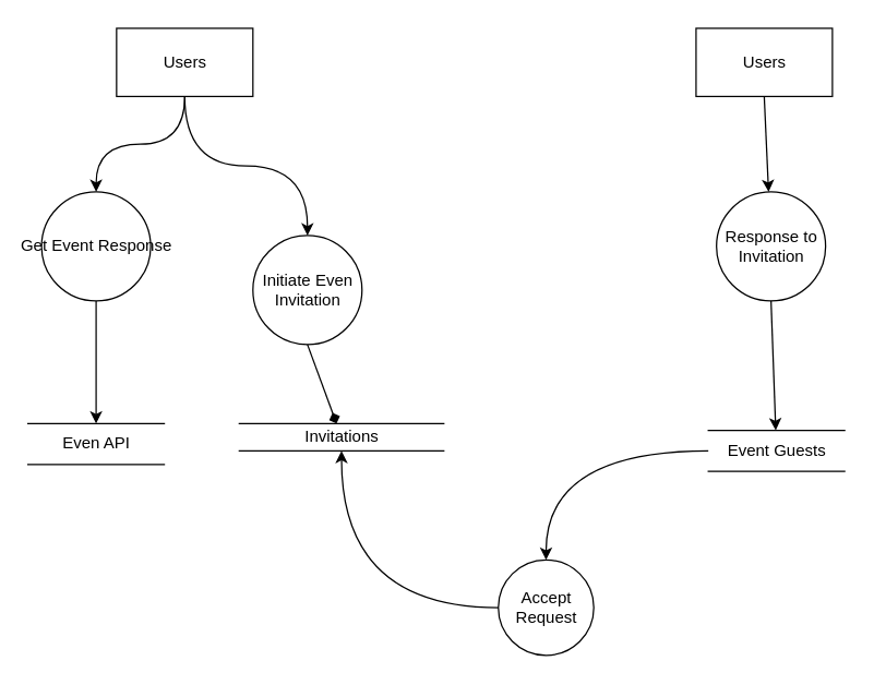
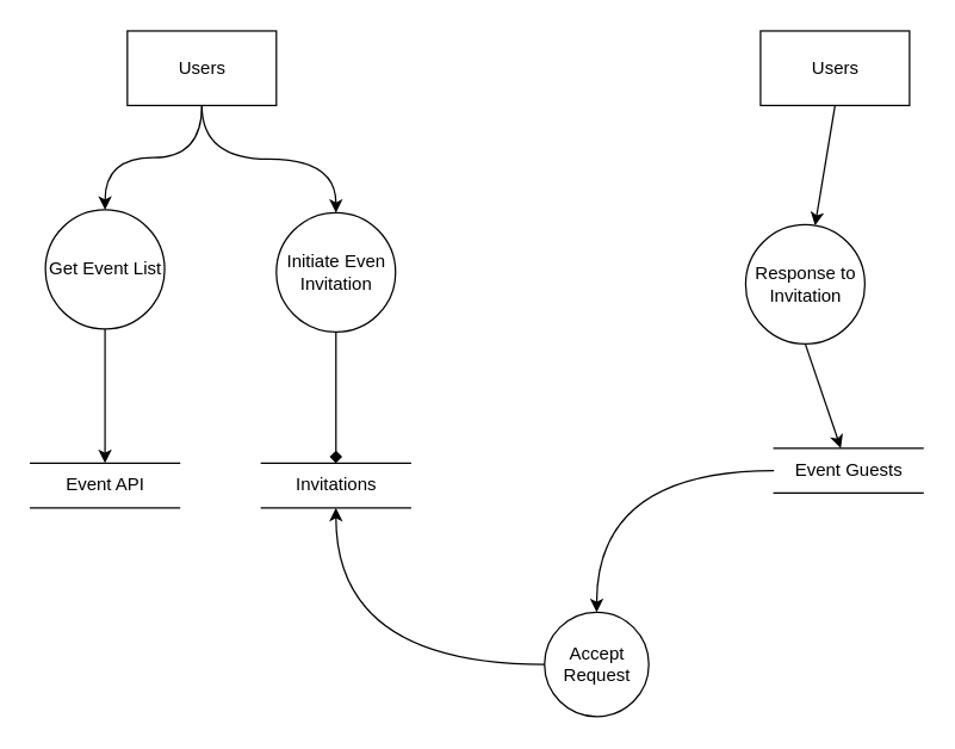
  <mxCell id="0" />
  <mxCell id="1" parent="0" />
- <mxCell id="2" value="Even API" style="html=1;dashed=0;whitespace=wrap;shape=partialRectangle;right=0;left=0;" vertex="1" parent="1"><mxGeometry x="20" y="310" width="100" height="30" as="geometry" /></mxCell>
+ <mxCell id="2" value="Event API" style="html=1;dashed=0;whitespace=wrap;shape=partialRectangle;right=0;left=0;" vertex="1" parent="1"><mxGeometry x="20" y="310" width="100" height="30" as="geometry" /></mxCell>
  <mxCell id="3" value="" style="edgeStyle=orthogonalEdgeStyle;curved=1;rounded=0;orthogonalLoop=1;jettySize=auto;html=1;" edge="1" parent="1" source="4" target="5"><mxGeometry relative="1" as="geometry" /></mxCell>
  <mxCell id="4" value="Users" style="html=1;dashed=0;whitespace=wrap;" vertex="1" parent="1"><mxGeometry x="85" y="20" width="100" height="50" as="geometry" /></mxCell>
- <mxCell id="5" value="Get Event Response" style="shape=ellipse;html=1;dashed=0;whitespace=wrap;aspect=fixed;perimeter=ellipsePerimeter;" vertex="1" parent="1"><mxGeometry x="30" y="140" width="80" height="80" as="geometry" /></mxCell>
+ <mxCell id="5" value="Get Event List" style="shape=ellipse;html=1;dashed=0;whitespace=wrap;aspect=fixed;perimeter=ellipsePerimeter;" vertex="1" parent="1"><mxGeometry x="30" y="140" width="80" height="80" as="geometry" /></mxCell>
  <mxCell id="6" value="" style="endArrow=classic;html=1;exitX=0.5;exitY=1;exitDx=0;exitDy=0;" edge="1" parent="1" source="5" target="2"><mxGeometry width="50" height="50" relative="1" as="geometry"><mxPoint x="220" y="310" as="sourcePoint" /><mxPoint x="270" y="260" as="targetPoint" /></mxGeometry></mxCell>
- <mxCell id="7" value="Event Guests" style="html=1;dashed=0;whitespace=wrap;shape=partialRectangle;right=0;left=0;" vertex="1" parent="1"><mxGeometry x="519" y="315" width="100" height="30" as="geometry" /></mxCell>
+ <mxCell id="7" value="Event Guests" style="html=1;dashed=0;whitespace=wrap;shape=partialRectangle;right=0;left=0;" vertex="1" parent="1"><mxGeometry x="519" y="300" width="100" height="30" as="geometry" /></mxCell>
  <mxCell id="8" value="Users" style="html=1;dashed=0;whitespace=wrap;" vertex="1" parent="1"><mxGeometry x="510" y="20" width="100" height="50" as="geometry" /></mxCell>
- <mxCell id="9" value="Response to &lt;br&gt;Invitation" style="shape=ellipse;html=1;dashed=0;whitespace=wrap;aspect=fixed;perimeter=ellipsePerimeter;" vertex="1" parent="1"><mxGeometry x="525" y="140" width="80" height="80" as="geometry" /></mxCell>
+ <mxCell id="9" value="Response to &lt;br&gt;Invitation" style="shape=ellipse;html=1;dashed=0;whitespace=wrap;aspect=fixed;perimeter=ellipsePerimeter;" vertex="1" parent="1"><mxGeometry x="500" y="150" width="80" height="80" as="geometry" /></mxCell>
  <mxCell id="10" value="" style="endArrow=classic;html=1;exitX=0.5;exitY=1;exitDx=0;exitDy=0;" edge="1" parent="1" source="9" target="7"><mxGeometry width="50" height="50" relative="1" as="geometry"><mxPoint x="715" y="310" as="sourcePoint" /><mxPoint x="765" y="260" as="targetPoint" /></mxGeometry></mxCell>
  <mxCell id="11" value="" style="endArrow=classic;html=1;exitX=0.5;exitY=1;exitDx=0;exitDy=0;" edge="1" parent="1" source="8" target="9"><mxGeometry width="50" height="50" relative="1" as="geometry"><mxPoint x="715" y="310" as="sourcePoint" /><mxPoint x="765" y="260" as="targetPoint" /></mxGeometry></mxCell>
- <mxCell id="12" value="Invitations" style="html=1;dashed=0;whitespace=wrap;shape=partialRectangle;right=0;left=0;" vertex="1" parent="1"><mxGeometry x="175" y="310" width="150" height="20" as="geometry" /></mxCell>
- <mxCell id="13" value="Initiate Even&lt;br&gt;Invitation" style="shape=ellipse;html=1;dashed=0;whitespace=wrap;aspect=fixed;perimeter=ellipsePerimeter;" vertex="1" parent="1"><mxGeometry x="185" y="172" width="80" height="80" as="geometry" /></mxCell>
+ <mxCell id="12" value="Invitations" style="html=1;dashed=0;whitespace=wrap;shape=partialRectangle;right=0;left=0;" vertex="1" parent="1"><mxGeometry x="175" y="310" width="100" height="30" as="geometry" /></mxCell>
+ <mxCell id="13" value="Initiate Even&lt;br&gt;Invitation" style="shape=ellipse;html=1;dashed=0;whitespace=wrap;aspect=fixed;perimeter=ellipsePerimeter;" vertex="1" parent="1"><mxGeometry x="185" y="142" width="80" height="80" as="geometry" /></mxCell>
  <mxCell id="14" value="" style="endArrow=diamond;html=1;exitX=0.5;exitY=1;exitDx=0;exitDy=0;" edge="1" parent="1" source="13" target="12"><mxGeometry width="50" height="50" relative="1" as="geometry"><mxPoint x="375" y="300" as="sourcePoint" /><mxPoint x="425" y="250" as="targetPoint" /></mxGeometry></mxCell>
  <mxCell id="15" value="" style="edgeStyle=orthogonalEdgeStyle;curved=1;rounded=0;orthogonalLoop=1;jettySize=auto;html=1;exitX=0.5;exitY=1;exitDx=0;exitDy=0;entryX=0.5;entryY=0;entryDx=0;entryDy=0;" edge="1" parent="1" source="4" target="13"><mxGeometry relative="1" as="geometry"><mxPoint x="145" y="80" as="sourcePoint" /><mxPoint x="80" y="150" as="targetPoint" /></mxGeometry></mxCell>
  <mxCell id="16" value="Accept&lt;br&gt;Request" style="shape=ellipse;html=1;dashed=0;whitespace=wrap;aspect=fixed;perimeter=ellipsePerimeter;" vertex="1" parent="1"><mxGeometry x="365" y="410" width="70" height="70" as="geometry" /></mxCell>
  <mxCell id="17" value="" style="edgeStyle=orthogonalEdgeStyle;curved=1;rounded=0;orthogonalLoop=1;jettySize=auto;html=1;exitX=0;exitY=0.5;exitDx=0;exitDy=0;" edge="1" parent="1" source="16" target="12"><mxGeometry relative="1" as="geometry"><mxPoint x="375" y="440" as="sourcePoint" /><mxPoint x="310" y="510" as="targetPoint" /></mxGeometry></mxCell>
  <mxCell id="18" value="" style="edgeStyle=orthogonalEdgeStyle;curved=1;rounded=0;orthogonalLoop=1;jettySize=auto;html=1;entryX=0.5;entryY=0;entryDx=0;entryDy=0;" edge="1" parent="1" source="7" target="16"><mxGeometry relative="1" as="geometry"><mxPoint x="425" y="290" as="sourcePoint" /><mxPoint x="360" y="360" as="targetPoint" /></mxGeometry></mxCell>
